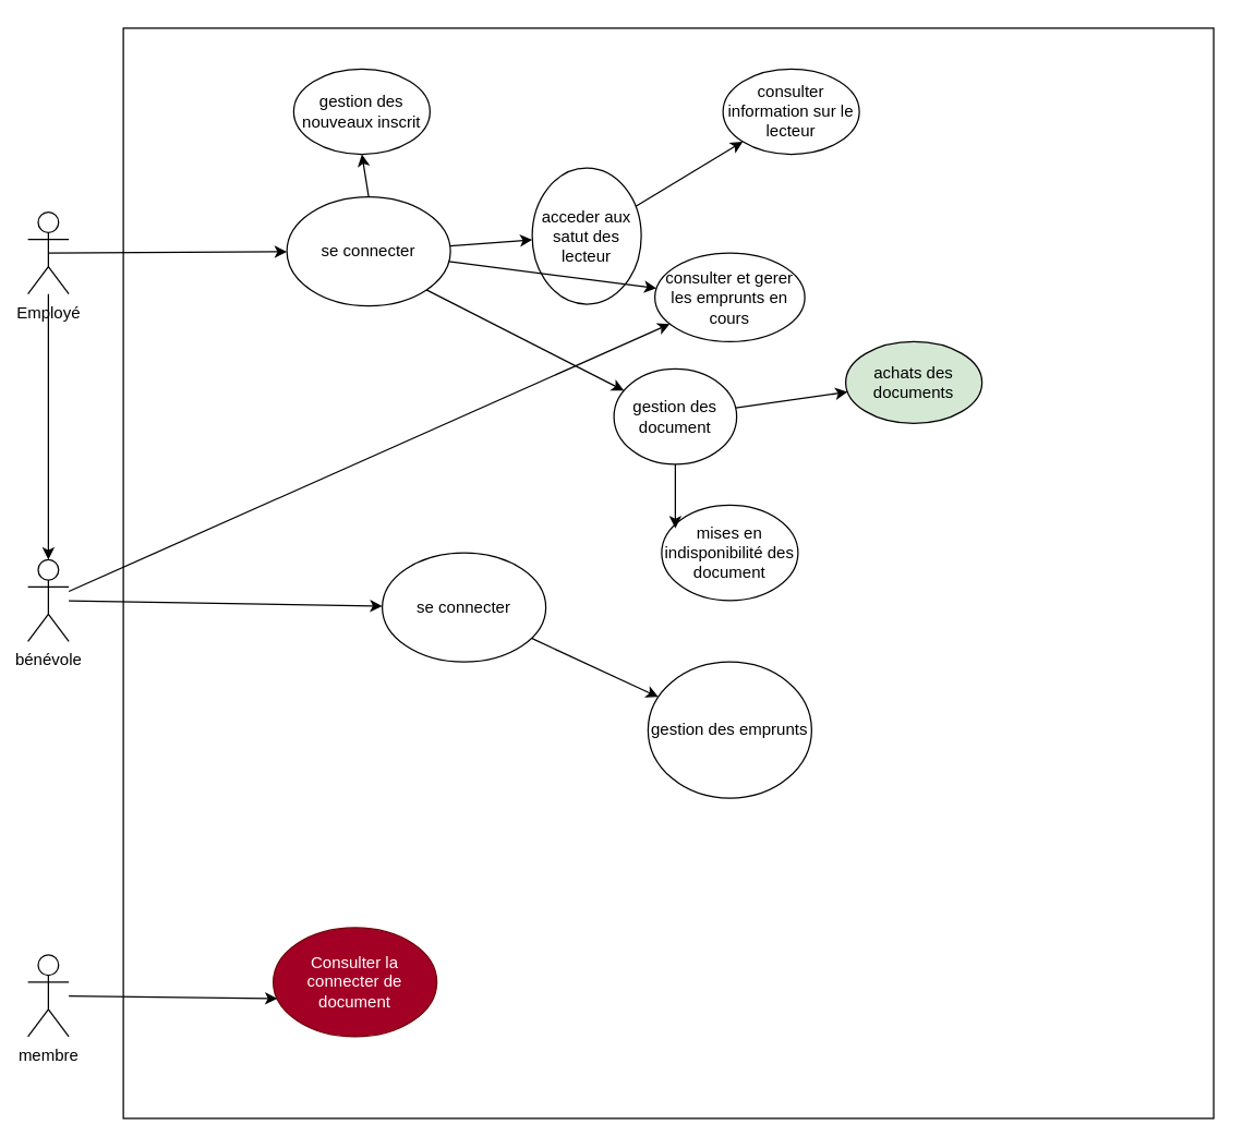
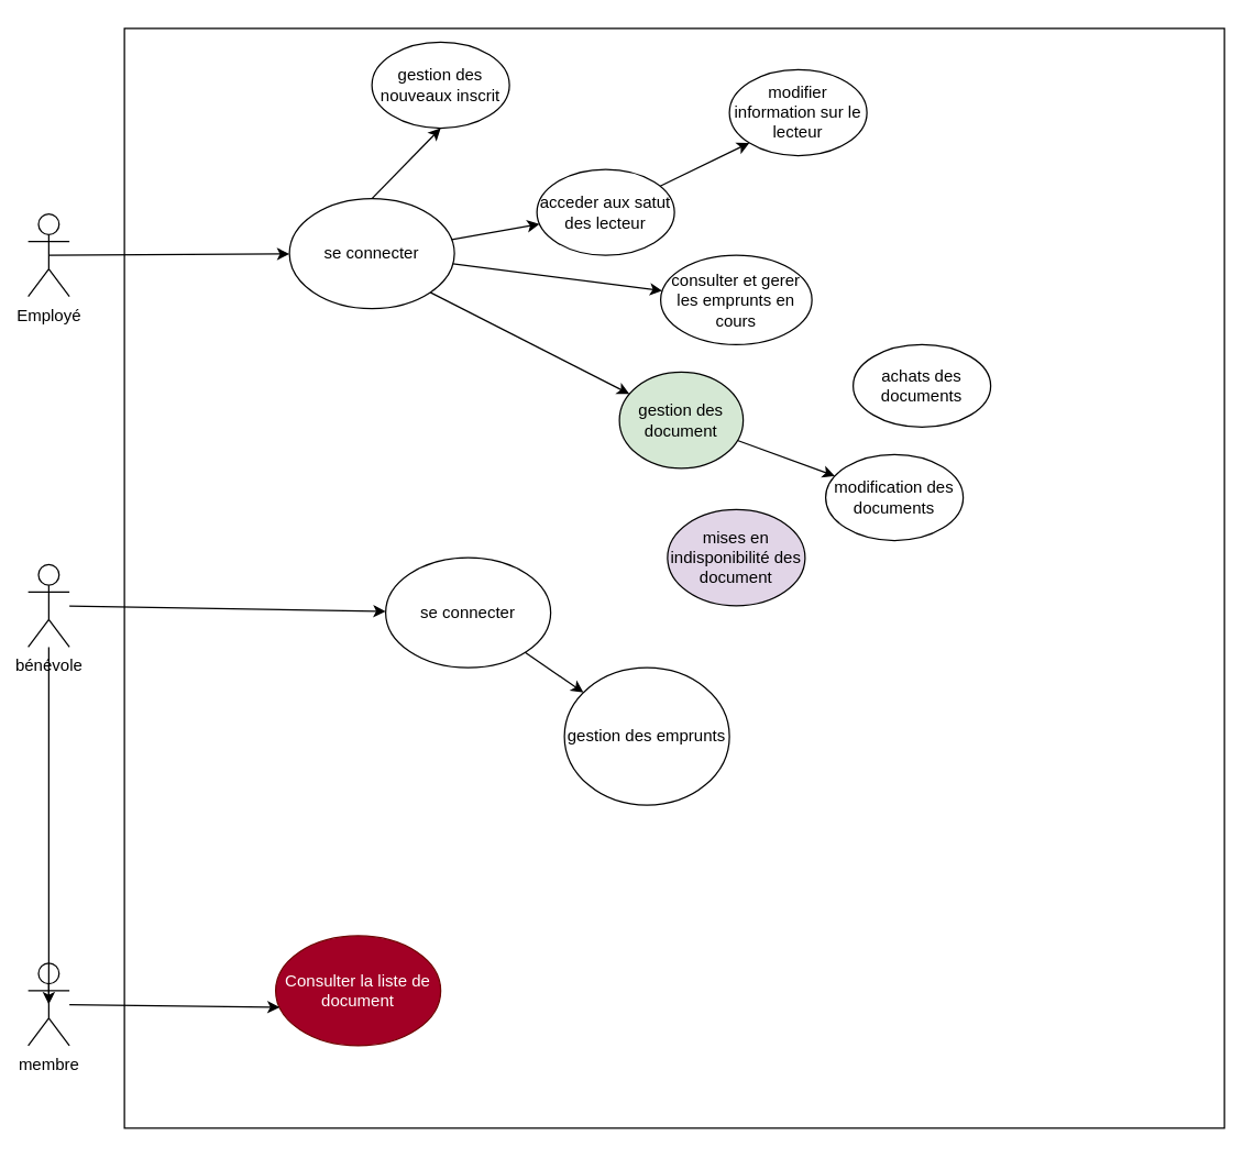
  <mxCell id="0" />
  <mxCell id="1" parent="0" />
  <mxCell id="2" value="" style="whiteSpace=wrap;html=1;aspect=fixed;" parent="1" vertex="1"><mxGeometry x="90" y="20" width="800" height="800" as="geometry" /></mxCell>
  <mxCell id="3" value="Employé" style="shape=umlActor;verticalLabelPosition=bottom;verticalAlign=top;html=1;outlineConnect=0;" parent="1" vertex="1"><mxGeometry x="20" y="155" width="30" height="60" as="geometry" /></mxCell>
  <mxCell id="4" value="bénévole" style="shape=umlActor;verticalLabelPosition=bottom;verticalAlign=top;html=1;outlineConnect=0;" parent="1" vertex="1"><mxGeometry x="20" y="410" width="30" height="60" as="geometry" /></mxCell>
- <mxCell id="5" value="Consulter la connecter de document" style="ellipse;whiteSpace=wrap;html=1;fillColor=#a20025;strokeColor=#6F0000;fontColor=#ffffff;" parent="1" vertex="1"><mxGeometry x="200" y="680" width="120" height="80" as="geometry" /></mxCell>
+ <mxCell id="5" value="Consulter la liste de document" style="ellipse;whiteSpace=wrap;html=1;fillColor=#a20025;strokeColor=#6F0000;fontColor=#ffffff;" parent="1" vertex="1"><mxGeometry x="200" y="680" width="120" height="80" as="geometry" /></mxCell>
  <mxCell id="6" value="membre" style="shape=umlActor;verticalLabelPosition=bottom;verticalAlign=top;html=1;outlineConnect=0;" parent="1" vertex="1"><mxGeometry x="20" y="700" width="30" height="60" as="geometry" /></mxCell>
  <mxCell id="7" value="" style="endArrow=classic;html=1;" parent="1" source="4" target="9" edge="1"><mxGeometry width="50" height="50" relative="1" as="geometry"><mxPoint x="420" y="490" as="sourcePoint" /><mxPoint x="470" y="440" as="targetPoint" /></mxGeometry></mxCell>
  <mxCell id="8" value="" style="endArrow=classic;html=1;entryX=0.025;entryY=0.65;entryDx=0;entryDy=0;entryPerimeter=0;" parent="1" source="6" target="5" edge="1"><mxGeometry width="50" height="50" relative="1" as="geometry"><mxPoint x="30" y="685" as="sourcePoint" /><mxPoint x="80" y="635" as="targetPoint" /></mxGeometry></mxCell>
  <mxCell id="9" value="se connecter" style="ellipse;whiteSpace=wrap;html=1;" parent="1" vertex="1"><mxGeometry x="280" y="405" width="120" height="80" as="geometry" /></mxCell>
- <mxCell id="10" value="" style="endArrow=classic;html=1;" parent="1" source="4" target="18" edge="1"><mxGeometry width="50" height="50" relative="1" as="geometry"><mxPoint x="420" y="480" as="sourcePoint" /><mxPoint x="470" y="430" as="targetPoint" /></mxGeometry></mxCell>
- <mxCell id="11" value="gestion des emprunts" style="ellipse;whiteSpace=wrap;html=1;" parent="1" vertex="1"><mxGeometry x="475" y="485" width="120" height="100" as="geometry" /></mxCell>
+ <mxCell id="10" value="" style="endArrow=classic;html=1;entryX=0.5;entryY=0.5;entryDx=0;entryDy=0;entryPerimeter=0;" parent="1" source="4" target="6" edge="1"><mxGeometry width="50" height="50" relative="1" as="geometry"><mxPoint x="420" y="480" as="sourcePoint" /><mxPoint x="470" y="430" as="targetPoint" /></mxGeometry></mxCell>
+ <mxCell id="11" value="gestion des emprunts" style="ellipse;whiteSpace=wrap;html=1;" parent="1" vertex="1"><mxGeometry x="410" y="485" width="120" height="100" as="geometry" /></mxCell>
  <mxCell id="12" value="" style="endArrow=classic;html=1;" parent="1" source="9" target="11" edge="1"><mxGeometry width="50" height="50" relative="1" as="geometry"><mxPoint x="420" y="680" as="sourcePoint" /><mxPoint x="470" y="630" as="targetPoint" /></mxGeometry></mxCell>
- <mxCell id="13" value="" style="endArrow=classic;html=1;" parent="1" source="3" target="4" edge="1"><mxGeometry width="50" height="50" relative="1" as="geometry"><mxPoint x="420" y="470" as="sourcePoint" /><mxPoint x="470" y="420" as="targetPoint" /></mxGeometry></mxCell>
- <mxCell id="14" value="gestion des document" style="ellipse;whiteSpace=wrap;html=1;" parent="1" vertex="1"><mxGeometry x="450" y="270" width="90" height="70" as="geometry" /></mxCell>
- <mxCell id="15" value="achats des documents" style="ellipse;whiteSpace=wrap;html=1;fillColor=#d5e8d4;" parent="1" vertex="1"><mxGeometry x="620" y="250" width="100" height="60" as="geometry" /></mxCell>
- <mxCell id="17" value="mises en indisponibilité des document" style="ellipse;whiteSpace=wrap;html=1;" parent="1" vertex="1"><mxGeometry x="485" y="370" width="100" height="70" as="geometry" /></mxCell>
+ <mxCell id="14" value="gestion des document" style="ellipse;whiteSpace=wrap;html=1;fillColor=#d5e8d4;" parent="1" vertex="1"><mxGeometry x="450" y="270" width="90" height="70" as="geometry" /></mxCell>
+ <mxCell id="15" value="achats des documents" style="ellipse;whiteSpace=wrap;html=1;" parent="1" vertex="1"><mxGeometry x="620" y="250" width="100" height="60" as="geometry" /></mxCell>
+ <mxCell id="16" value="modification des documents" style="ellipse;whiteSpace=wrap;html=1;" parent="1" vertex="1"><mxGeometry x="600" y="330" width="100" height="62.5" as="geometry" /></mxCell>
+ <mxCell id="17" value="mises en indisponibilité des document" style="ellipse;whiteSpace=wrap;html=1;fillColor=#e1d5e7;" parent="1" vertex="1"><mxGeometry x="485" y="370" width="100" height="70" as="geometry" /></mxCell>
  <mxCell id="18" value="consulter et gerer les emprunts en cours" style="ellipse;whiteSpace=wrap;html=1;" parent="1" vertex="1"><mxGeometry x="480" y="185" width="110" height="65" as="geometry" /></mxCell>
- <mxCell id="19" value="acceder aux satut des lecteur" style="ellipse;whiteSpace=wrap;html=1;" parent="1" vertex="1"><mxGeometry x="390" y="122.5" width="80" height="100" as="geometry" /></mxCell>
- <mxCell id="20" value="consulter information sur le lecteur" style="ellipse;whiteSpace=wrap;html=1;" parent="1" vertex="1"><mxGeometry x="530" y="50" width="100" height="62.5" as="geometry" /></mxCell>
+ <mxCell id="19" value="acceder aux satut des lecteur" style="ellipse;whiteSpace=wrap;html=1;" parent="1" vertex="1"><mxGeometry x="390" y="122.5" width="100" height="62.5" as="geometry" /></mxCell>
+ <mxCell id="20" value="modifier information sur le lecteur" style="ellipse;whiteSpace=wrap;html=1;" parent="1" vertex="1"><mxGeometry x="530" y="50" width="100" height="62.5" as="geometry" /></mxCell>
  <mxCell id="21" value="" style="endArrow=classic;html=1;exitX=1;exitY=1;exitDx=0;exitDy=0;" parent="1" source="25" target="14" edge="1"><mxGeometry width="50" height="50" relative="1" as="geometry"><mxPoint x="50" y="200" as="sourcePoint" /><mxPoint x="81" y="400" as="targetPoint" /></mxGeometry></mxCell>
- <mxCell id="22" value="" style="endArrow=classic;html=1;" parent="1" source="14" target="15" edge="1"><mxGeometry width="50" height="50" relative="1" as="geometry"><mxPoint x="420" y="340" as="sourcePoint" /><mxPoint x="470" y="290" as="targetPoint" /></mxGeometry></mxCell>
- <mxCell id="24" value="" style="endArrow=classic;html=1;entryX=0.1;entryY=0.243;entryDx=0;entryDy=0;entryPerimeter=0;" parent="1" source="14" target="17" edge="1"><mxGeometry width="50" height="50" relative="1" as="geometry"><mxPoint x="420" y="340" as="sourcePoint" /><mxPoint x="470" y="290" as="targetPoint" /></mxGeometry></mxCell>
+ <mxCell id="23" value="" style="endArrow=classic;html=1;" parent="1" source="14" target="16" edge="1"><mxGeometry width="50" height="50" relative="1" as="geometry"><mxPoint x="420" y="340" as="sourcePoint" /><mxPoint x="470" y="290" as="targetPoint" /></mxGeometry></mxCell>
  <mxCell id="25" value="se connecter" style="ellipse;whiteSpace=wrap;html=1;" parent="1" vertex="1"><mxGeometry x="210" y="143.75" width="120" height="80" as="geometry" /></mxCell>
  <mxCell id="26" value="" style="endArrow=classic;html=1;exitX=0.5;exitY=0.5;exitDx=0;exitDy=0;exitPerimeter=0;" parent="1" source="3" target="25" edge="1"><mxGeometry width="50" height="50" relative="1" as="geometry"><mxPoint x="420" y="540" as="sourcePoint" /><mxPoint x="470" y="490" as="targetPoint" /></mxGeometry></mxCell>
  <mxCell id="27" value="" style="endArrow=classic;html=1;" parent="1" source="25" target="18" edge="1"><mxGeometry width="50" height="50" relative="1" as="geometry"><mxPoint x="320" y="460" as="sourcePoint" /><mxPoint x="370" y="410" as="targetPoint" /></mxGeometry></mxCell>
- <mxCell id="28" value="gestion des nouveaux inscrit" style="ellipse;whiteSpace=wrap;html=1;" parent="1" vertex="1"><mxGeometry x="215" y="50" width="100" height="62.5" as="geometry" /></mxCell>
+ <mxCell id="28" value="gestion des nouveaux inscrit" style="ellipse;whiteSpace=wrap;html=1;" parent="1" vertex="1"><mxGeometry x="270" y="30" width="100" height="62.5" as="geometry" /></mxCell>
  <mxCell id="29" value="" style="endArrow=classic;html=1;" parent="1" source="25" target="19" edge="1"><mxGeometry width="50" height="50" relative="1" as="geometry"><mxPoint x="310" y="416.25" as="sourcePoint" /><mxPoint x="360" y="366.25" as="targetPoint" /></mxGeometry></mxCell>
  <mxCell id="30" value="" style="endArrow=classic;html=1;entryX=0;entryY=1;entryDx=0;entryDy=0;" parent="1" source="19" target="20" edge="1"><mxGeometry width="50" height="50" relative="1" as="geometry"><mxPoint x="440" y="320" as="sourcePoint" /><mxPoint x="490" y="270" as="targetPoint" /></mxGeometry></mxCell>
  <mxCell id="31" value="" style="endArrow=classic;html=1;exitX=0.5;exitY=0;exitDx=0;exitDy=0;entryX=0.5;entryY=1;entryDx=0;entryDy=0;" parent="1" source="25" target="28" edge="1"><mxGeometry width="50" height="50" relative="1" as="geometry"><mxPoint x="255" y="380" as="sourcePoint" /><mxPoint x="305" y="330" as="targetPoint" /></mxGeometry></mxCell>
